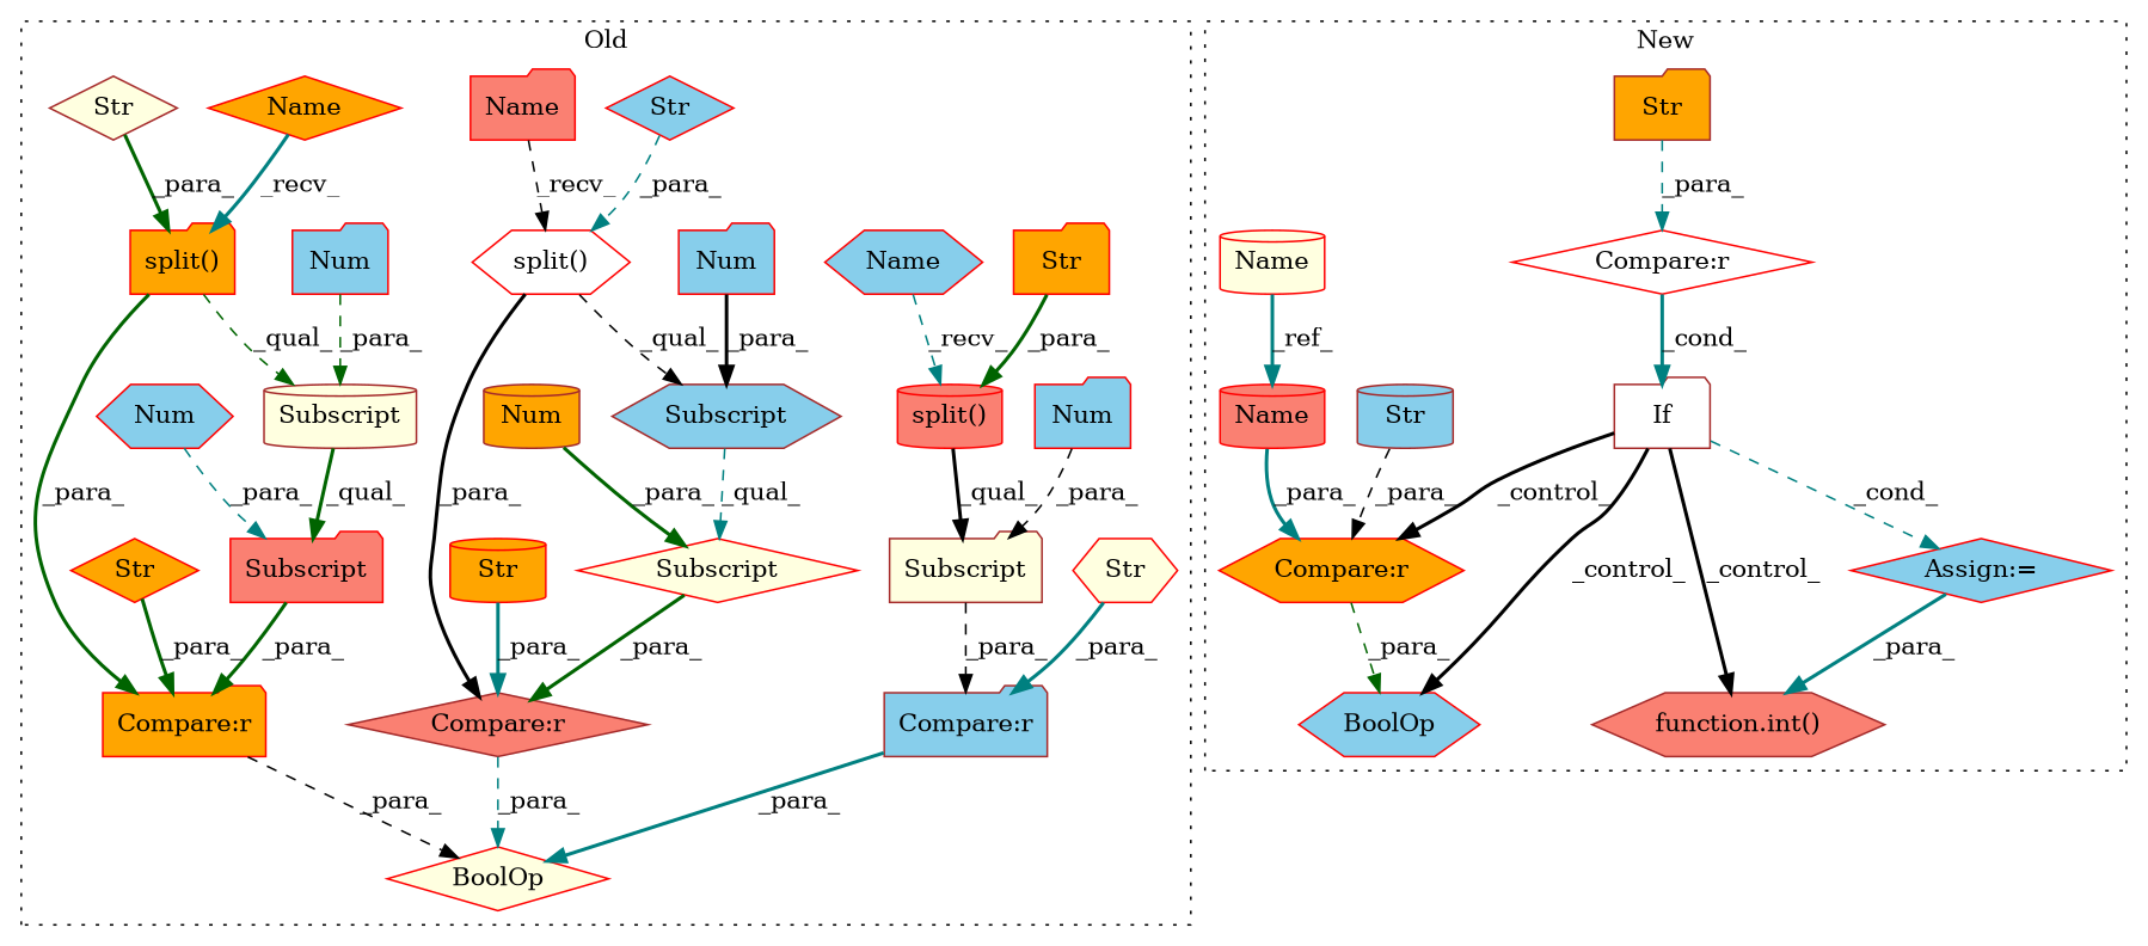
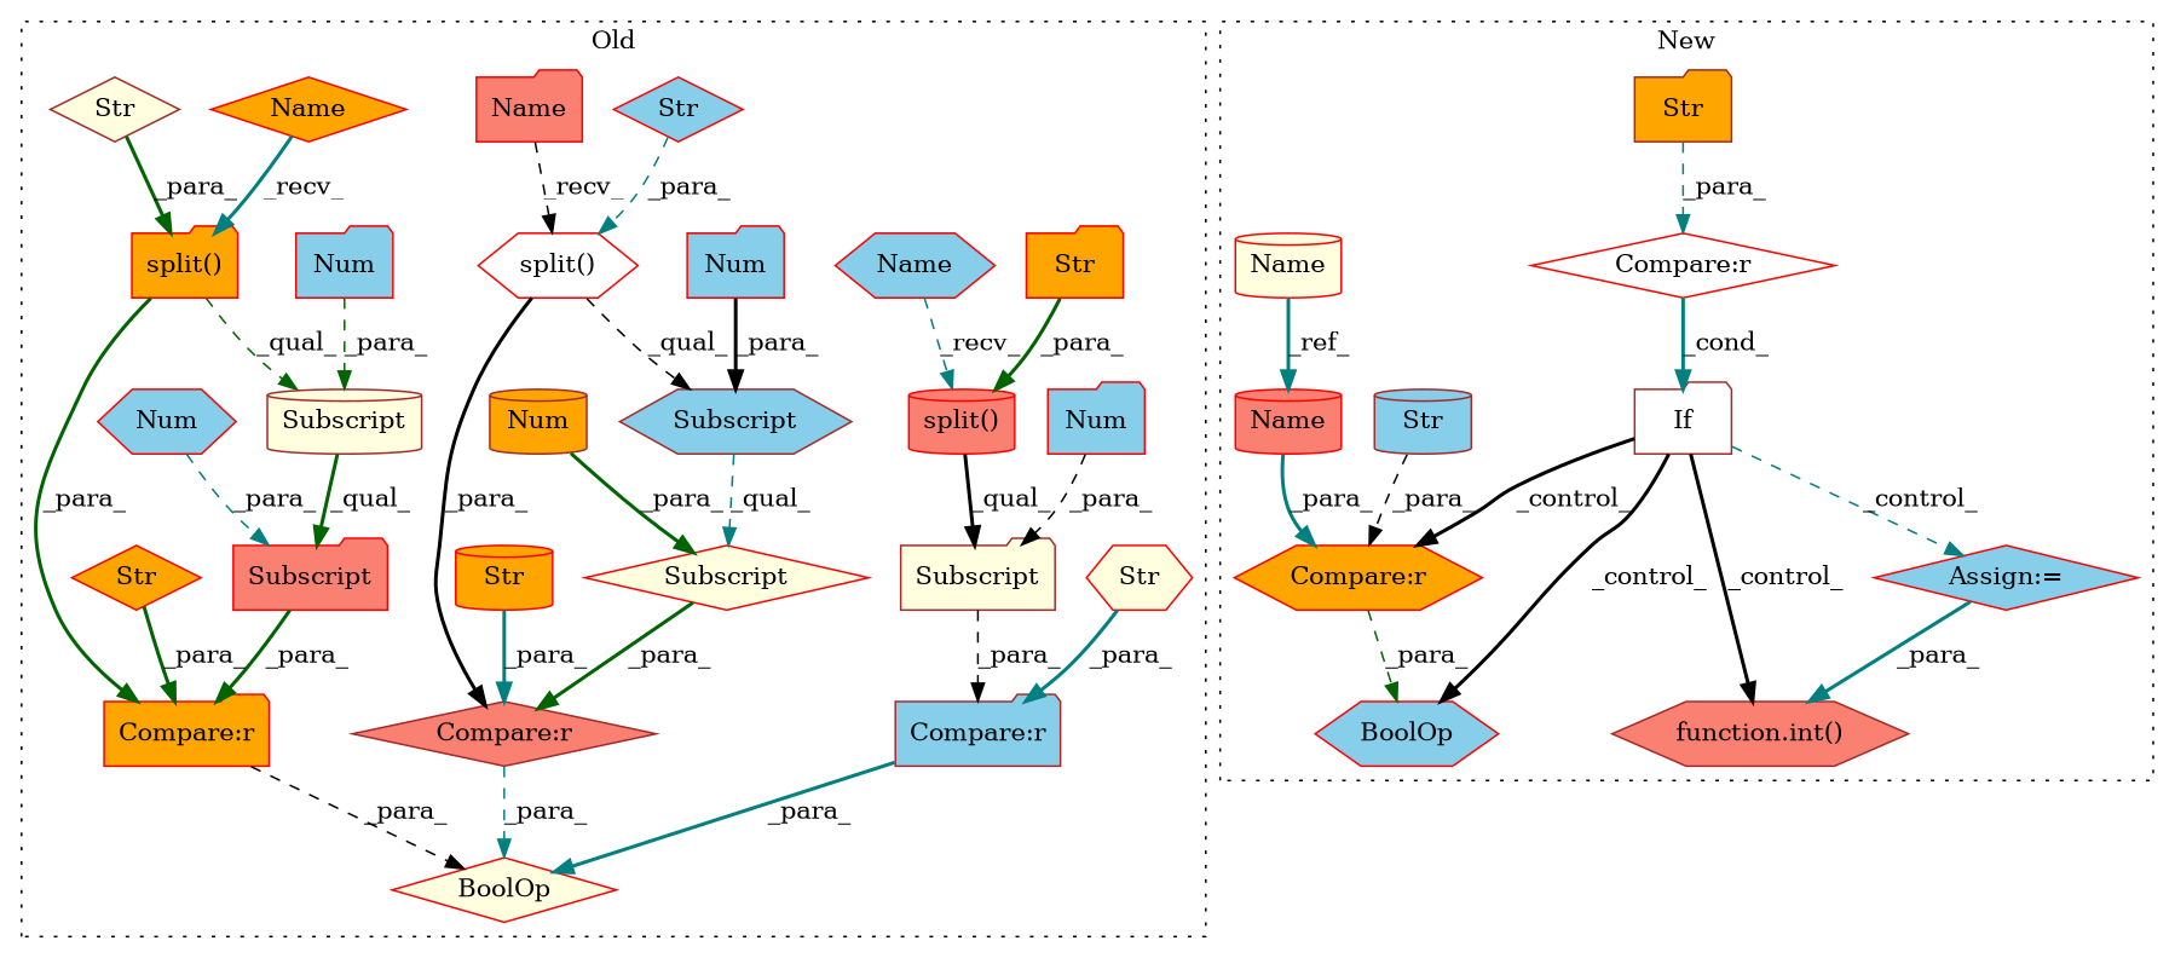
  digraph {
    node [a=66 color=red fillcolor=skyblue l=3 s=30882 shape=folder style=filled]
    edge [color=teal style=bold]
    n1 [a=75 fillcolor=white l="16,1" label="split()" s="30920,30939" shape=hexagon]
    n2 [label=Str s=30936 shape=diamond]
    n3 [a=63 color=brown l="24,0" label=Subscript s="30920,0" shape=hexagon]
    n4 [a=76 l=2 label=Num s=30941]
    n5 [a=63 fillcolor=lightyellow l="27,0" label=Subscript s="30920,0" shape=diamond]
    n6 [a=72 fillcolor=lightyellow l=135 label=BoolOp shape=diamond]
    n7 [a=75 fillcolor=orange l="16,1" label="split()" s="30882,30901"]
    n8 [a=63 fillcolor=salmon l="27,0" label=Subscript s="30882,0"]
    n9 [color=brown fillcolor=lightyellow label=Str s=30898 shape=diamond]
    n10 [a=63 color=brown fillcolor=lightyellow l="24,0" label=Subscript s="30882,0" shape=cylinder]
    n11 [a=40 color=brown l=33 label="Compare:r" s=30984]
    n12 [fillcolor=lightyellow l=5 label=Str s=31012 shape=hexagon]
    n13 [a=63 color=brown fillcolor=lightyellow l="24,0" label=Subscript s="30984,0"]
    n14 [a=40 fillcolor=orange l=34 label="Compare:r"]
    n15 [fillcolor=orange label=Str s=30913 shape=diamond]
    n16 [a=40 color=brown fillcolor=salmon l=34 label="Compare:r" s=30920 shape=diamond]
    n17 [fillcolor=orange label=Str s=30951 shape=cylinder]
    n18 [a=75 fillcolor=salmon l="16,1" label="split()" s="30984,31003" shape=cylinder]
    n19 [fillcolor=orange label=Str s=31000]
    n20 [a=76 l=2 label=Num s=30903]
    n21 [a=76 l=2 label=Num s=31005]
    n22 [a=76 color=brown fillcolor=orange l=1 label=Num s=30945 shape=cylinder]
    n23 [a=76 l=1 label=Num s=30907 shape=hexagon]
    n24 [a=87 l=9 label=Name s=30984 shape=hexagon]
    n25 [a=87 fillcolor=salmon l=9 label=Name s=30920]
    n26 [a=87 fillcolor=orange l=9 label=Name shape=diamond]
    n27 [a=75 color=brown fillcolor=salmon l="4,1" label="function.int()" s="31472,31494" shape=hexagon]
    n28 [a=68 label="Assign:=" s=31469 shape=diamond]
    n29 [a=40 fillcolor=white l=14 label="Compare:r" s=31415 shape=diamond]
    n30 [color=brown fillcolor=orange l=4 label=Str s=31425]
    n31 [a=96 color=brown fillcolor=white label=If s=31412]
    n32 [a=40 fillcolor=orange l=18 label="Compare:r" s=31564 shape=hexagon]
    n33 [color=brown l=5 label=Str s=31564 shape=cylinder]
    n34 [a=72 l=40 label=BoolOp s=31542 shape=hexagon]
    n35 [a=87 fillcolor=lightyellow l=9 label=Name s=31205 shape=cylinder]
    n36 [a=87 fillcolor=salmon l=9 label=Name s=31573 shape=cylinder]
    subgraph cluster_1 {
      label=Old
      style=dotted
      n1
      n2
      n3
      n4
      n5
      n6
      n7
      n8
      n9
      n10
      n11
      n12
      n13
      n14
      n15
      n16
      n17
      n18
      n19
      n20
      n21
      n22
      n23
      n24
      n25
      n26
    }
    subgraph cluster_2 {
      label=New
      style=dotted
      n27
      n28
      n29
      n30
      n31
      n32
      n33
      n34
      n35
      n36
    }
    n1 -> n3 [color=black label=_qual_ style=dashed]
    n1 -> n16 [color=black label=_para_]
    n2 -> n1 [label=_para_ style=dashed]
    n3 -> n5 [label=_qual_ style=dashed]
    n4 -> n3 [color=black label=_para_]
    n5 -> n16 [color=darkgreen label=_para_]
    n7 -> n10 [color=darkgreen label=_qual_ style=dashed]
    n7 -> n14 [color=darkgreen label=_para_]
    n8 -> n14 [color=darkgreen label=_para_]
    n9 -> n7 [color=darkgreen label=_para_]
    n10 -> n8 [color=darkgreen label=_qual_]
    n11 -> n6 [label=_para_]
    n12 -> n11 [label=_para_]
    n13 -> n11 [color=black label=_para_ style=dashed]
    n14 -> n6 [color=black label=_para_ style=dashed]
    n15 -> n14 [color=darkgreen label=_para_]
    n16 -> n6 [label=_para_ style=dashed]
    n17 -> n16 [label=_para_]
    n18 -> n13 [color=black label=_qual_]
    n19 -> n18 [color=darkgreen label=_para_]
    n20 -> n10 [color=darkgreen label=_para_ style=dashed]
    n21 -> n13 [color=black label=_para_ style=dashed]
    n22 -> n5 [color=darkgreen label=_para_]
    n23 -> n8 [label=_para_ style=dashed]
    n24 -> n18 [label=_recv_ style=dashed]
    n25 -> n1 [color=black label=_recv_ style=dashed]
    n26 -> n7 [label=_recv_]
    n28 -> n27 [label=_para_]
    n29 -> n31 [label=_cond_]
    n30 -> n29 [label=_para_ style=dashed]
    n31 -> n27 [color=black label=_control_]
-   n31 -> n28 [label=_cond_ style=dashed]
+   n31 -> n28 [label=_control_ style=dashed]
    n31 -> n32 [color=black label=_control_]
    n31 -> n34 [color=black label=_control_]
    n32 -> n34 [color=darkgreen label=_para_ style=dashed]
    n33 -> n32 [color=black label=_para_ style=dashed]
    n35 -> n36 [label=_ref_]
    n36 -> n32 [label=_para_]
  }
